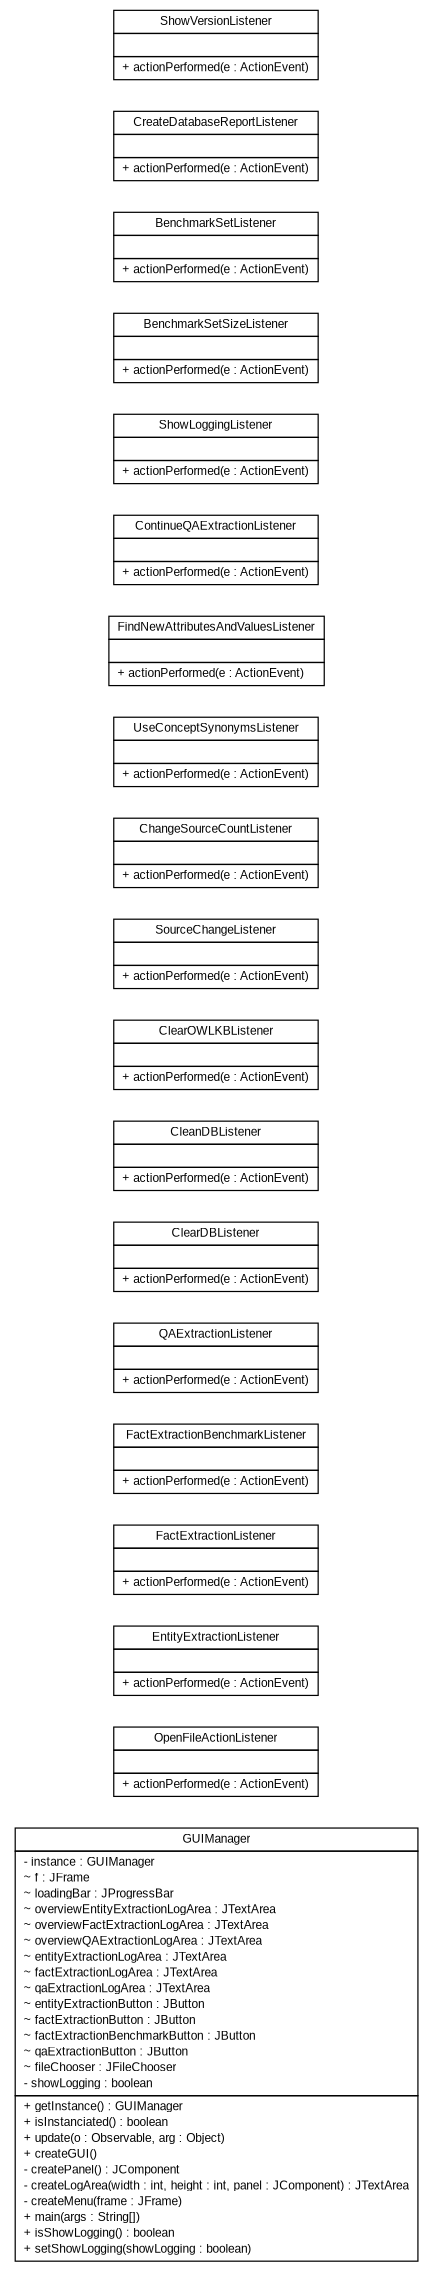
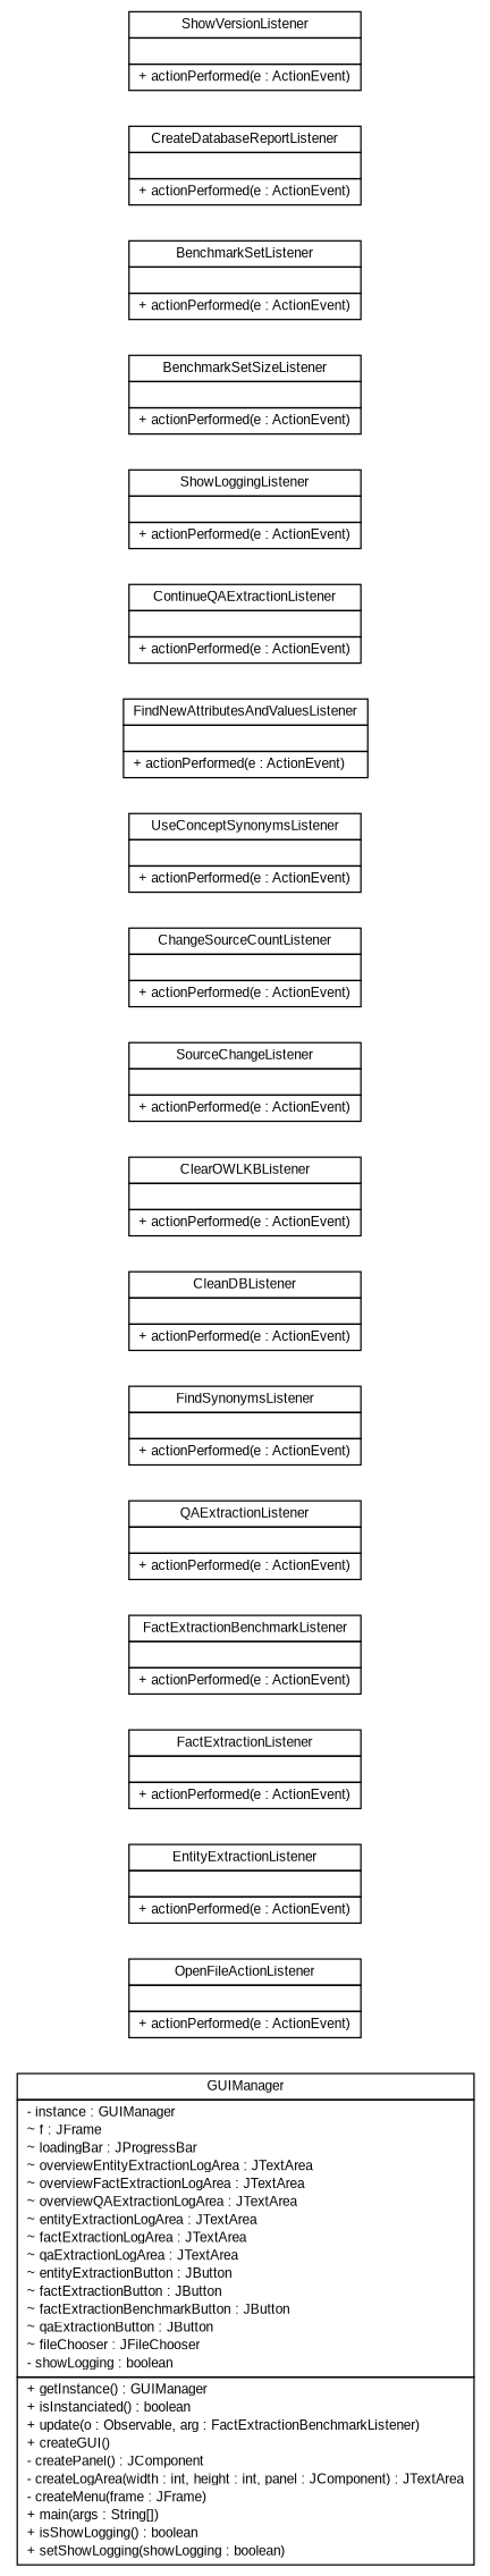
  digraph {
    nodesep=0.25
    ranksep=0.5
    rankdir=LR
    node [fontcolor=black fontname=arial fontsize=10.0 shape=plaintext]
-   n1 [label=<<table title="tud.iir.gui.GUIManager" border="0" cellborder="1" cellspacing="0" cellpadding="2" port="p" href="./GUIManager.html"> 		<tr><td><table border="0" cellspacing="0" cellpadding="1"> <tr><td align="center" balign="center"> GUIManager </td></tr> 		</table></td></tr> 		<tr><td><table border="0" cellspacing="0" cellpadding="1"> <tr><td align="left" balign="left"> - instance : GUIManager </td></tr> <tr><td align="left" balign="left"> ~ f : JFrame </td></tr> <tr><td align="left" balign="left"> ~ loadingBar : JProgressBar </td></tr> <tr><td align="left" balign="left"> ~ overviewEntityExtractionLogArea : JTextArea </td></tr> <tr><td align="left" balign="left"> ~ overviewFactExtractionLogArea : JTextArea </td></tr> <tr><td align="left" balign="left"> ~ overviewQAExtractionLogArea : JTextArea </td></tr> <tr><td align="left" balign="left"> ~ entityExtractionLogArea : JTextArea </td></tr> <tr><td align="left" balign="left"> ~ factExtractionLogArea : JTextArea </td></tr> <tr><td align="left" balign="left"> ~ qaExtractionLogArea : JTextArea </td></tr> <tr><td align="left" balign="left"> ~ entityExtractionButton : JButton </td></tr> <tr><td align="left" balign="left"> ~ factExtractionButton : JButton </td></tr> <tr><td align="left" balign="left"> ~ factExtractionBenchmarkButton : JButton </td></tr> <tr><td align="left" balign="left"> ~ qaExtractionButton : JButton </td></tr> <tr><td align="left" balign="left"> ~ fileChooser : JFileChooser </td></tr> <tr><td align="left" balign="left"> - showLogging : boolean </td></tr> 		</table></td></tr> 		<tr><td><table border="0" cellspacing="0" cellpadding="1"> <tr><td align="left" balign="left"> + getInstance() : GUIManager </td></tr> <tr><td align="left" balign="left"> + isInstanciated() : boolean </td></tr> <tr><td align="left" balign="left"> + update(o : Observable, arg : Object) </td></tr> <tr><td align="left" balign="left"> + createGUI() </td></tr> <tr><td align="left" balign="left"> - createPanel() : JComponent </td></tr> <tr><td align="left" balign="left"> - createLogArea(width : int, height : int, panel : JComponent) : JTextArea </td></tr> <tr><td align="left" balign="left"> - createMenu(frame : JFrame) </td></tr> <tr><td align="left" balign="left"> + main(args : String[]) </td></tr> <tr><td align="left" balign="left"> + isShowLogging() : boolean </td></tr> <tr><td align="left" balign="left"> + setShowLogging(showLogging : boolean) </td></tr> 		</table></td></tr> 		</table>>]
+   n1 [label=<<table title="tud.iir.gui.GUIManager" border="0" cellborder="1" cellspacing="0" cellpadding="2" port="p" href="./GUIManager.html"> 		<tr><td><table border="0" cellspacing="0" cellpadding="1"> <tr><td align="center" balign="center"> GUIManager </td></tr> 		</table></td></tr> 		<tr><td><table border="0" cellspacing="0" cellpadding="1"> <tr><td align="left" balign="left"> - instance : GUIManager </td></tr> <tr><td align="left" balign="left"> ~ f : JFrame </td></tr> <tr><td align="left" balign="left"> ~ loadingBar : JProgressBar </td></tr> <tr><td align="left" balign="left"> ~ overviewEntityExtractionLogArea : JTextArea </td></tr> <tr><td align="left" balign="left"> ~ overviewFactExtractionLogArea : JTextArea </td></tr> <tr><td align="left" balign="left"> ~ overviewQAExtractionLogArea : JTextArea </td></tr> <tr><td align="left" balign="left"> ~ entityExtractionLogArea : JTextArea </td></tr> <tr><td align="left" balign="left"> ~ factExtractionLogArea : JTextArea </td></tr> <tr><td align="left" balign="left"> ~ qaExtractionLogArea : JTextArea </td></tr> <tr><td align="left" balign="left"> ~ entityExtractionButton : JButton </td></tr> <tr><td align="left" balign="left"> ~ factExtractionButton : JButton </td></tr> <tr><td align="left" balign="left"> ~ factExtractionBenchmarkButton : JButton </td></tr> <tr><td align="left" balign="left"> ~ qaExtractionButton : JButton </td></tr> <tr><td align="left" balign="left"> ~ fileChooser : JFileChooser </td></tr> <tr><td align="left" balign="left"> - showLogging : boolean </td></tr> 		</table></td></tr> 		<tr><td><table border="0" cellspacing="0" cellpadding="1"> <tr><td align="left" balign="left"> + getInstance() : GUIManager </td></tr> <tr><td align="left" balign="left"> + isInstanciated() : boolean </td></tr> <tr><td align="left" balign="left"> + update(o : Observable, arg : FactExtractionBenchmarkListener) </td></tr> <tr><td align="left" balign="left"> + createGUI() </td></tr> <tr><td align="left" balign="left"> - createPanel() : JComponent </td></tr> <tr><td align="left" balign="left"> - createLogArea(width : int, height : int, panel : JComponent) : JTextArea </td></tr> <tr><td align="left" balign="left"> - createMenu(frame : JFrame) </td></tr> <tr><td align="left" balign="left"> + main(args : String[]) </td></tr> <tr><td align="left" balign="left"> + isShowLogging() : boolean </td></tr> <tr><td align="left" balign="left"> + setShowLogging(showLogging : boolean) </td></tr> 		</table></td></tr> 		</table>>]
    n2 [label=<<table title="tud.iir.gui.GUIManager.OpenFileActionListener" border="0" cellborder="1" cellspacing="0" cellpadding="2" port="p" href="./GUIManager.OpenFileActionListener.html"> 		<tr><td><table border="0" cellspacing="0" cellpadding="1"> <tr><td align="center" balign="center"> OpenFileActionListener </td></tr> 		</table></td></tr> 		<tr><td><table border="0" cellspacing="0" cellpadding="1"> <tr><td align="left" balign="left">  </td></tr> 		</table></td></tr> 		<tr><td><table border="0" cellspacing="0" cellpadding="1"> <tr><td align="left" balign="left"> + actionPerformed(e : ActionEvent) </td></tr> 		</table></td></tr> 		</table>>]
    n3 [label=<<table title="tud.iir.gui.GUIManager.EntityExtractionListener" border="0" cellborder="1" cellspacing="0" cellpadding="2" port="p" href="./GUIManager.EntityExtractionListener.html"> 		<tr><td><table border="0" cellspacing="0" cellpadding="1"> <tr><td align="center" balign="center"> EntityExtractionListener </td></tr> 		</table></td></tr> 		<tr><td><table border="0" cellspacing="0" cellpadding="1"> <tr><td align="left" balign="left">  </td></tr> 		</table></td></tr> 		<tr><td><table border="0" cellspacing="0" cellpadding="1"> <tr><td align="left" balign="left"> + actionPerformed(e : ActionEvent) </td></tr> 		</table></td></tr> 		</table>>]
    n4 [label=<<table title="tud.iir.gui.GUIManager.FactExtractionListener" border="0" cellborder="1" cellspacing="0" cellpadding="2" port="p" href="./GUIManager.FactExtractionListener.html"> 		<tr><td><table border="0" cellspacing="0" cellpadding="1"> <tr><td align="center" balign="center"> FactExtractionListener </td></tr> 		</table></td></tr> 		<tr><td><table border="0" cellspacing="0" cellpadding="1"> <tr><td align="left" balign="left">  </td></tr> 		</table></td></tr> 		<tr><td><table border="0" cellspacing="0" cellpadding="1"> <tr><td align="left" balign="left"> + actionPerformed(e : ActionEvent) </td></tr> 		</table></td></tr> 		</table>>]
    n5 [label=<<table title="tud.iir.gui.GUIManager.FactExtractionBenchmarkListener" border="0" cellborder="1" cellspacing="0" cellpadding="2" port="p" href="./GUIManager.FactExtractionBenchmarkListener.html"> 		<tr><td><table border="0" cellspacing="0" cellpadding="1"> <tr><td align="center" balign="center"> FactExtractionBenchmarkListener </td></tr> 		</table></td></tr> 		<tr><td><table border="0" cellspacing="0" cellpadding="1"> <tr><td align="left" balign="left">  </td></tr> 		</table></td></tr> 		<tr><td><table border="0" cellspacing="0" cellpadding="1"> <tr><td align="left" balign="left"> + actionPerformed(e : ActionEvent) </td></tr> 		</table></td></tr> 		</table>>]
    n6 [label=<<table title="tud.iir.gui.GUIManager.QAExtractionListener" border="0" cellborder="1" cellspacing="0" cellpadding="2" port="p" href="./GUIManager.QAExtractionListener.html"> 		<tr><td><table border="0" cellspacing="0" cellpadding="1"> <tr><td align="center" balign="center"> QAExtractionListener </td></tr> 		</table></td></tr> 		<tr><td><table border="0" cellspacing="0" cellpadding="1"> <tr><td align="left" balign="left">  </td></tr> 		</table></td></tr> 		<tr><td><table border="0" cellspacing="0" cellpadding="1"> <tr><td align="left" balign="left"> + actionPerformed(e : ActionEvent) </td></tr> 		</table></td></tr> 		</table>>]
-   n8 [label=<<table title="tud.iir.gui.GUIManager.ClearDBListener" border="0" cellborder="1" cellspacing="0" cellpadding="2" port="p" href="./GUIManager.ClearDBListener.html"> 		<tr><td><table border="0" cellspacing="0" cellpadding="1"> <tr><td align="center" balign="center"> ClearDBListener </td></tr> 		</table></td></tr> 		<tr><td><table border="0" cellspacing="0" cellpadding="1"> <tr><td align="left" balign="left">  </td></tr> 		</table></td></tr> 		<tr><td><table border="0" cellspacing="0" cellpadding="1"> <tr><td align="left" balign="left"> + actionPerformed(e : ActionEvent) </td></tr> 		</table></td></tr> 		</table>>]
+   n7 [label=<<table title="tud.iir.gui.GUIManager.FindSynonymsListener" border="0" cellborder="1" cellspacing="0" cellpadding="2" port="p" href="./GUIManager.FindSynonymsListener.html"> 		<tr><td><table border="0" cellspacing="0" cellpadding="1"> <tr><td align="center" balign="center"> FindSynonymsListener </td></tr> 		</table></td></tr> 		<tr><td><table border="0" cellspacing="0" cellpadding="1"> <tr><td align="left" balign="left">  </td></tr> 		</table></td></tr> 		<tr><td><table border="0" cellspacing="0" cellpadding="1"> <tr><td align="left" balign="left"> + actionPerformed(e : ActionEvent) </td></tr> 		</table></td></tr> 		</table>>]
    n9 [label=<<table title="tud.iir.gui.GUIManager.CleanDBListener" border="0" cellborder="1" cellspacing="0" cellpadding="2" port="p" href="./GUIManager.CleanDBListener.html"> 		<tr><td><table border="0" cellspacing="0" cellpadding="1"> <tr><td align="center" balign="center"> CleanDBListener </td></tr> 		</table></td></tr> 		<tr><td><table border="0" cellspacing="0" cellpadding="1"> <tr><td align="left" balign="left">  </td></tr> 		</table></td></tr> 		<tr><td><table border="0" cellspacing="0" cellpadding="1"> <tr><td align="left" balign="left"> + actionPerformed(e : ActionEvent) </td></tr> 		</table></td></tr> 		</table>>]
    n10 [label=<<table title="tud.iir.gui.GUIManager.ClearOWLKBListener" border="0" cellborder="1" cellspacing="0" cellpadding="2" port="p" href="./GUIManager.ClearOWLKBListener.html"> 		<tr><td><table border="0" cellspacing="0" cellpadding="1"> <tr><td align="center" balign="center"> ClearOWLKBListener </td></tr> 		</table></td></tr> 		<tr><td><table border="0" cellspacing="0" cellpadding="1"> <tr><td align="left" balign="left">  </td></tr> 		</table></td></tr> 		<tr><td><table border="0" cellspacing="0" cellpadding="1"> <tr><td align="left" balign="left"> + actionPerformed(e : ActionEvent) </td></tr> 		</table></td></tr> 		</table>>]
    n11 [label=<<table title="tud.iir.gui.GUIManager.SourceChangeListener" border="0" cellborder="1" cellspacing="0" cellpadding="2" port="p" href="./GUIManager.SourceChangeListener.html"> 		<tr><td><table border="0" cellspacing="0" cellpadding="1"> <tr><td align="center" balign="center"> SourceChangeListener </td></tr> 		</table></td></tr> 		<tr><td><table border="0" cellspacing="0" cellpadding="1"> <tr><td align="left" balign="left">  </td></tr> 		</table></td></tr> 		<tr><td><table border="0" cellspacing="0" cellpadding="1"> <tr><td align="left" balign="left"> + actionPerformed(e : ActionEvent) </td></tr> 		</table></td></tr> 		</table>>]
    n12 [label=<<table title="tud.iir.gui.GUIManager.ChangeSourceCountListener" border="0" cellborder="1" cellspacing="0" cellpadding="2" port="p" href="./GUIManager.ChangeSourceCountListener.html"> 		<tr><td><table border="0" cellspacing="0" cellpadding="1"> <tr><td align="center" balign="center"> ChangeSourceCountListener </td></tr> 		</table></td></tr> 		<tr><td><table border="0" cellspacing="0" cellpadding="1"> <tr><td align="left" balign="left">  </td></tr> 		</table></td></tr> 		<tr><td><table border="0" cellspacing="0" cellpadding="1"> <tr><td align="left" balign="left"> + actionPerformed(e : ActionEvent) </td></tr> 		</table></td></tr> 		</table>>]
    n13 [label=<<table title="tud.iir.gui.GUIManager.UseConceptSynonymsListener" border="0" cellborder="1" cellspacing="0" cellpadding="2" port="p" href="./GUIManager.UseConceptSynonymsListener.html"> 		<tr><td><table border="0" cellspacing="0" cellpadding="1"> <tr><td align="center" balign="center"> UseConceptSynonymsListener </td></tr> 		</table></td></tr> 		<tr><td><table border="0" cellspacing="0" cellpadding="1"> <tr><td align="left" balign="left">  </td></tr> 		</table></td></tr> 		<tr><td><table border="0" cellspacing="0" cellpadding="1"> <tr><td align="left" balign="left"> + actionPerformed(e : ActionEvent) </td></tr> 		</table></td></tr> 		</table>>]
    n14 [label=<<table title="tud.iir.gui.GUIManager.FindNewAttributesAndValuesListener" border="0" cellborder="1" cellspacing="0" cellpadding="2" port="p" href="./GUIManager.FindNewAttributesAndValuesListener.html"> 		<tr><td><table border="0" cellspacing="0" cellpadding="1"> <tr><td align="center" balign="center"> FindNewAttributesAndValuesListener </td></tr> 		</table></td></tr> 		<tr><td><table border="0" cellspacing="0" cellpadding="1"> <tr><td align="left" balign="left">  </td></tr> 		</table></td></tr> 		<tr><td><table border="0" cellspacing="0" cellpadding="1"> <tr><td align="left" balign="left"> + actionPerformed(e : ActionEvent) </td></tr> 		</table></td></tr> 		</table>>]
    n15 [label=<<table title="tud.iir.gui.GUIManager.ContinueQAExtractionListener" border="0" cellborder="1" cellspacing="0" cellpadding="2" port="p" href="./GUIManager.ContinueQAExtractionListener.html"> 		<tr><td><table border="0" cellspacing="0" cellpadding="1"> <tr><td align="center" balign="center"> ContinueQAExtractionListener </td></tr> 		</table></td></tr> 		<tr><td><table border="0" cellspacing="0" cellpadding="1"> <tr><td align="left" balign="left">  </td></tr> 		</table></td></tr> 		<tr><td><table border="0" cellspacing="0" cellpadding="1"> <tr><td align="left" balign="left"> + actionPerformed(e : ActionEvent) </td></tr> 		</table></td></tr> 		</table>>]
    n16 [label=<<table title="tud.iir.gui.GUIManager.ShowLoggingListener" border="0" cellborder="1" cellspacing="0" cellpadding="2" port="p" href="./GUIManager.ShowLoggingListener.html"> 		<tr><td><table border="0" cellspacing="0" cellpadding="1"> <tr><td align="center" balign="center"> ShowLoggingListener </td></tr> 		</table></td></tr> 		<tr><td><table border="0" cellspacing="0" cellpadding="1"> <tr><td align="left" balign="left">  </td></tr> 		</table></td></tr> 		<tr><td><table border="0" cellspacing="0" cellpadding="1"> <tr><td align="left" balign="left"> + actionPerformed(e : ActionEvent) </td></tr> 		</table></td></tr> 		</table>>]
    n17 [label=<<table title="tud.iir.gui.GUIManager.BenchmarkSetSizeListener" border="0" cellborder="1" cellspacing="0" cellpadding="2" port="p" href="./GUIManager.BenchmarkSetSizeListener.html"> 		<tr><td><table border="0" cellspacing="0" cellpadding="1"> <tr><td align="center" balign="center"> BenchmarkSetSizeListener </td></tr> 		</table></td></tr> 		<tr><td><table border="0" cellspacing="0" cellpadding="1"> <tr><td align="left" balign="left">  </td></tr> 		</table></td></tr> 		<tr><td><table border="0" cellspacing="0" cellpadding="1"> <tr><td align="left" balign="left"> + actionPerformed(e : ActionEvent) </td></tr> 		</table></td></tr> 		</table>>]
    n18 [label=<<table title="tud.iir.gui.GUIManager.BenchmarkSetListener" border="0" cellborder="1" cellspacing="0" cellpadding="2" port="p" href="./GUIManager.BenchmarkSetListener.html"> 		<tr><td><table border="0" cellspacing="0" cellpadding="1"> <tr><td align="center" balign="center"> BenchmarkSetListener </td></tr> 		</table></td></tr> 		<tr><td><table border="0" cellspacing="0" cellpadding="1"> <tr><td align="left" balign="left">  </td></tr> 		</table></td></tr> 		<tr><td><table border="0" cellspacing="0" cellpadding="1"> <tr><td align="left" balign="left"> + actionPerformed(e : ActionEvent) </td></tr> 		</table></td></tr> 		</table>>]
    n19 [label=<<table title="tud.iir.gui.GUIManager.CreateDatabaseReportListener" border="0" cellborder="1" cellspacing="0" cellpadding="2" port="p" href="./GUIManager.CreateDatabaseReportListener.html"> 		<tr><td><table border="0" cellspacing="0" cellpadding="1"> <tr><td align="center" balign="center"> CreateDatabaseReportListener </td></tr> 		</table></td></tr> 		<tr><td><table border="0" cellspacing="0" cellpadding="1"> <tr><td align="left" balign="left">  </td></tr> 		</table></td></tr> 		<tr><td><table border="0" cellspacing="0" cellpadding="1"> <tr><td align="left" balign="left"> + actionPerformed(e : ActionEvent) </td></tr> 		</table></td></tr> 		</table>>]
    n20 [label=<<table title="tud.iir.gui.GUIManager.ShowVersionListener" border="0" cellborder="1" cellspacing="0" cellpadding="2" port="p" href="./GUIManager.ShowVersionListener.html"> 		<tr><td><table border="0" cellspacing="0" cellpadding="1"> <tr><td align="center" balign="center"> ShowVersionListener </td></tr> 		</table></td></tr> 		<tr><td><table border="0" cellspacing="0" cellpadding="1"> <tr><td align="left" balign="left">  </td></tr> 		</table></td></tr> 		<tr><td><table border="0" cellspacing="0" cellpadding="1"> <tr><td align="left" balign="left"> + actionPerformed(e : ActionEvent) </td></tr> 		</table></td></tr> 		</table>>]
  }
